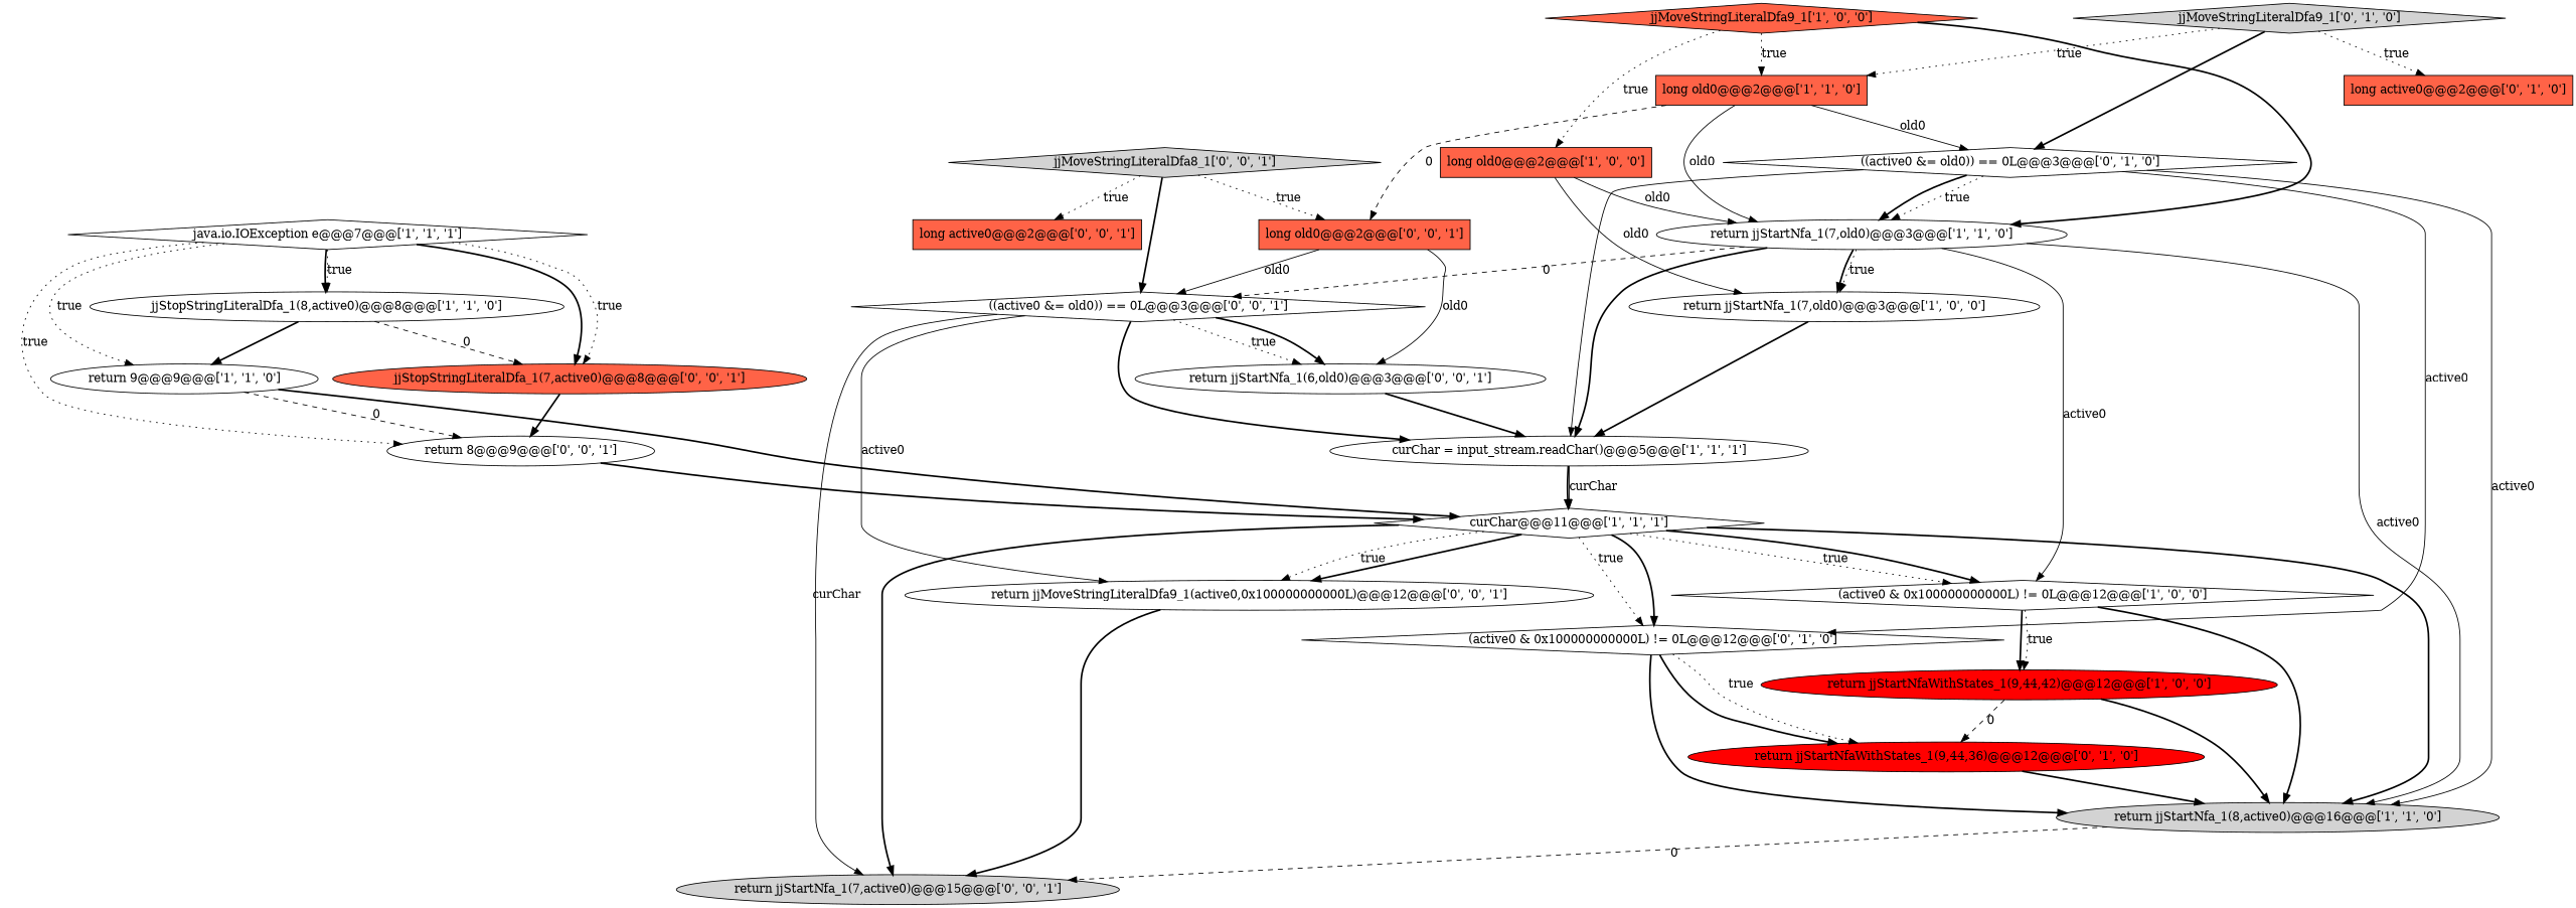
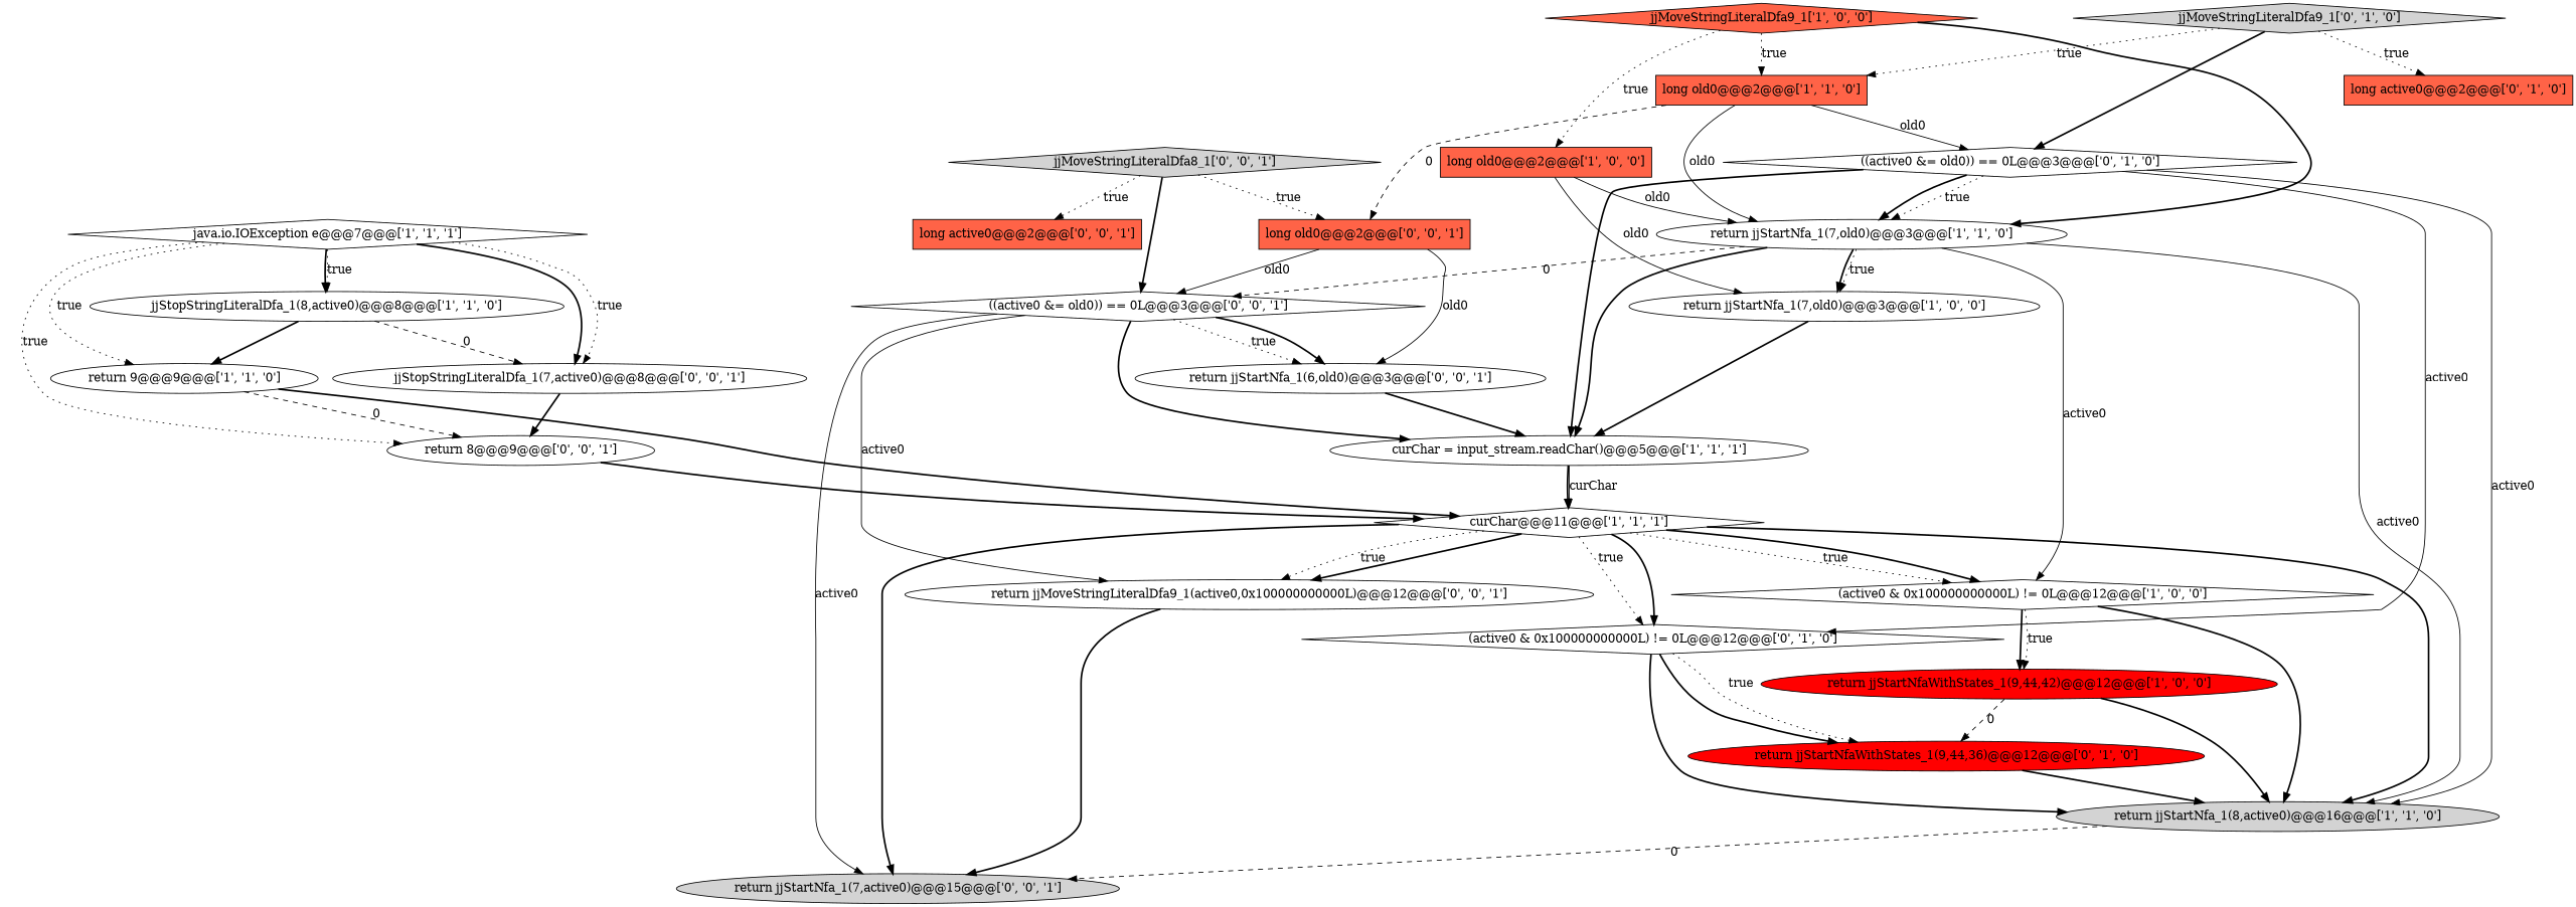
  digraph {
    node [fillcolor=white shape=ellipse style=filled]
    edge [style=bold]
    n1 [label="jjStopStringLiteralDfa_1(8,active0)@@@8@@@['1', '1', '0']"]
-   n2 [fillcolor=tomato label="jjStopStringLiteralDfa_1(7,active0)@@@8@@@['0', '0', '1']"]
+   n2 [label="jjStopStringLiteralDfa_1(7,active0)@@@8@@@['0', '0', '1']"]
    n3 [label="return 9@@@9@@@['1', '1', '0']"]
    n4 [label="return 8@@@9@@@['0', '0', '1']"]
    n5 [label="curChar@@@11@@@['1', '1', '1']" shape=diamond]
    n6 [label="((active0 &= old0)) == 0L@@@3@@@['0', '1', '0']" shape=diamond]
    n7 [label="curChar = input_stream.readChar()@@@5@@@['1', '1', '1']"]
    n8 [label="return jjStartNfa_1(7,old0)@@@3@@@['1', '1', '0']"]
    n9 [fillcolor=lightgray label="return jjStartNfa_1(8,active0)@@@16@@@['1', '1', '0']"]
    n10 [label="(active0 & 0x100000000000L) != 0L@@@12@@@['0', '1', '0']" shape=diamond]
    n11 [label="(active0 & 0x100000000000L) != 0L@@@12@@@['1', '0', '0']" shape=diamond]
    n12 [label="return jjStartNfa_1(7,old0)@@@3@@@['1', '0', '0']"]
    n13 [label="((active0 &= old0)) == 0L@@@3@@@['0', '0', '1']" shape=diamond]
    n14 [fillcolor=lightgray label="return jjStartNfa_1(7,active0)@@@15@@@['0', '0', '1']"]
    n15 [fillcolor=red label="return jjStartNfaWithStates_1(9,44,36)@@@12@@@['0', '1', '0']"]
    n16 [label="java.io.IOException e@@@7@@@['1', '1', '1']" shape=diamond]
    n17 [label="return jjStartNfa_1(6,old0)@@@3@@@['0', '0', '1']"]
    n18 [fillcolor=red label="return jjStartNfaWithStates_1(9,44,42)@@@12@@@['1', '0', '0']"]
    n19 [label="return jjMoveStringLiteralDfa9_1(active0,0x100000000000L)@@@12@@@['0', '0', '1']"]
    n20 [fillcolor=lightgray label="jjMoveStringLiteralDfa9_1['0', '1', '0']" shape=diamond]
    n21 [fillcolor=tomato label="long old0@@@2@@@['1', '1', '0']" shape=box]
    n22 [fillcolor=tomato label="long active0@@@2@@@['0', '1', '0']" shape=box]
    n23 [fillcolor=tomato label="long old0@@@2@@@['0', '0', '1']" shape=box]
    n24 [fillcolor=tomato label="long old0@@@2@@@['1', '0', '0']" shape=box]
    n25 [fillcolor=lightgray label="jjMoveStringLiteralDfa8_1['0', '0', '1']" shape=diamond]
    n26 [fillcolor=tomato label="long active0@@@2@@@['0', '0', '1']" shape=box]
    n27 [fillcolor=tomato label="jjMoveStringLiteralDfa9_1['1', '0', '0']" shape=diamond]
    n1 -> n2 [label=0 style=dashed]
    n1 -> n3
    n2 -> n4
    n3 -> n4 [label=0 style=dashed]
    n3 -> n5
    n4 -> n5
    n5 -> n9
    n5 -> n10
    n5 -> n10 [label=true style=dotted]
    n5 -> n11 [label=true style=dotted]
    n5 -> n11
    n5 -> n14
    n5 -> n19
    n5 -> n19 [label=true style=dotted]
-   n6 -> n7 [style=solid]
+   n6 -> n7
    n6 -> n8 [label=true style=dotted]
    n6 -> n8
    n6 -> n9 [label=active0 style=solid]
    n6 -> n10 [label=active0 style=solid]
    n7 -> n5
    n7 -> n5 [label=curChar style=solid]
    n8 -> n7
    n8 -> n9 [label=active0 style=solid]
    n8 -> n11 [label=active0 style=solid]
    n8 -> n12
    n8 -> n12 [label=true style=dotted]
    n8 -> n13 [label=0 style=dashed]
    n9 -> n14 [label=0 style=dashed]
    n10 -> n9
    n10 -> n15 [label=true style=dotted]
    n10 -> n15
    n11 -> n9
    n11 -> n18
    n11 -> n18 [label=true style=dotted]
    n12 -> n7
    n13 -> n7
-   n13 -> n14 [label=curChar style=solid]
+   n13 -> n14 [label=active0 style=solid]
    n13 -> n17 [label=true style=dotted]
    n13 -> n17
    n13 -> n19 [label=active0 style=solid]
    n15 -> n9
    n16 -> n1
    n16 -> n1 [label=true style=dotted]
    n16 -> n2
    n16 -> n2 [label=true style=dotted]
    n16 -> n3 [label=true style=dotted]
    n16 -> n4 [label=true style=dotted]
    n17 -> n7
    n18 -> n9
    n18 -> n15 [label=0 style=dashed]
    n19 -> n14
    n20 -> n6
    n20 -> n21 [label=true style=dotted]
    n20 -> n22 [label=true style=dotted]
    n21 -> n6 [label=old0 style=solid]
    n21 -> n8 [label=old0 style=solid]
    n21 -> n23 [label=0 style=dashed]
    n23 -> n13 [label=old0 style=solid]
    n23 -> n17 [label=old0 style=solid]
    n24 -> n8 [label=old0 style=solid]
    n24 -> n12 [label=old0 style=solid]
    n25 -> n13
    n25 -> n23 [label=true style=dotted]
    n25 -> n26 [label=true style=dotted]
    n27 -> n8
    n27 -> n21 [label=true style=dotted]
    n27 -> n24 [label=true style=dotted]
  }
